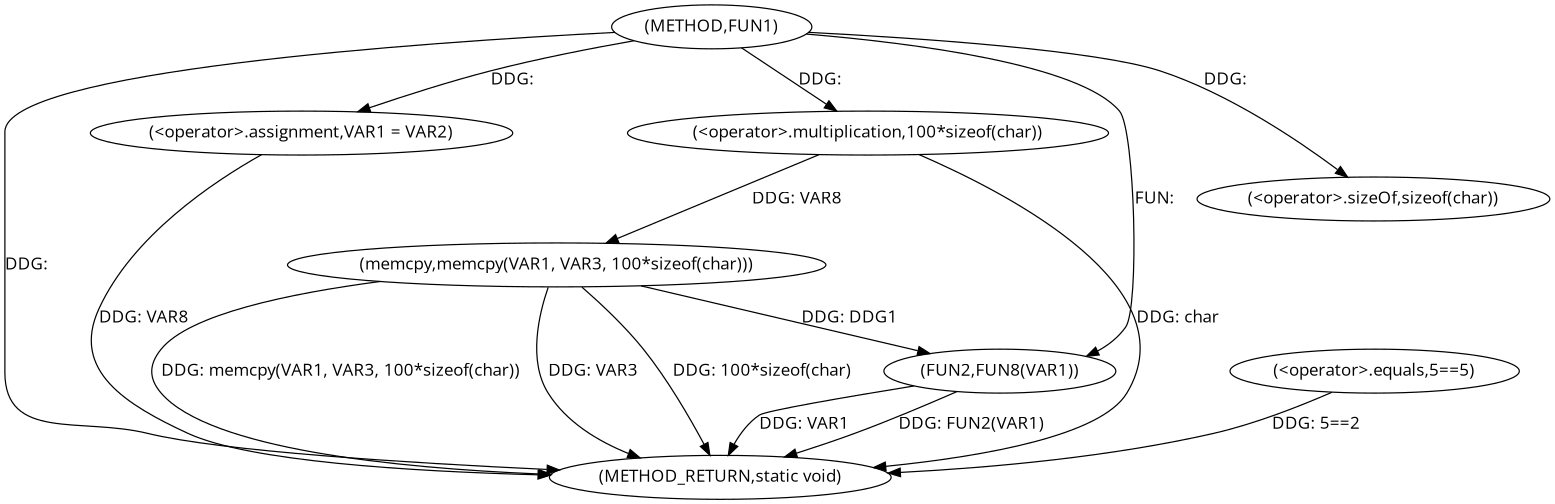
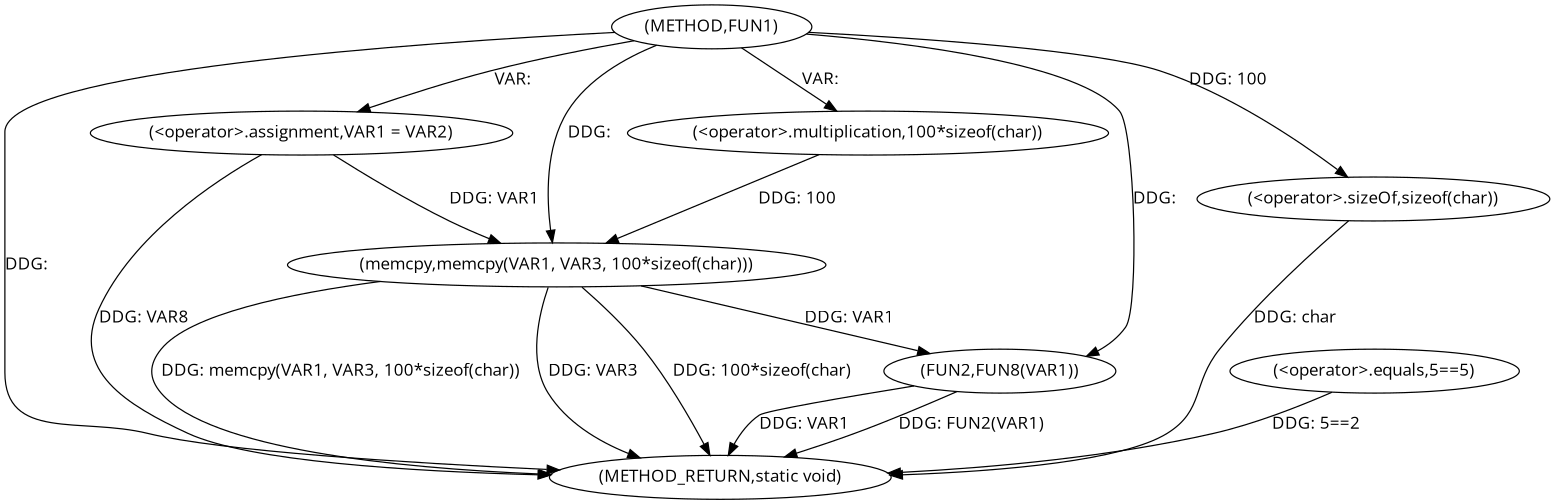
  digraph {
    fontname="Open Sans"
    node [fontname="Open Sans"]
    edge [fontname="Open Sans"]
    n1 [label="(METHOD,FUN1)"]
    n2 [label="(<operator>.assignment,VAR1 = VAR2)"]
    n3 [label="(memcpy,memcpy(VAR1, VAR3, 100*sizeof(char)))"]
    n4 [label="(<operator>.multiplication,100*sizeof(char))"]
    n5 [label="(<operator>.sizeOf,sizeof(char))"]
    n6 [label="(FUN2,FUN8(VAR1))"]
    n7 [label="(METHOD_RETURN,static void)"]
    n8 [label="(<operator>.equals,5==5)"]
-   n1 -> n2 [label="DDG: "]
-   n1 -> n4 [label="DDG: "]
-   n1 -> n5 [label="DDG: "]
-   n1 -> n6 [label="FUN: "]
+   n1 -> n2 [label="VAR: "]
+   n1 -> n3 [label="DDG: "]
+   n1 -> n4 [label="VAR: "]
+   n1 -> n5 [label="DDG: 100"]
+   n1 -> n6 [label="DDG: "]
    n1 -> n7 [label="DDG: "]
+   n2 -> n3 [label="DDG: VAR1"]
    n2 -> n7 [label="DDG: VAR8"]
-   n3 -> n6 [label="DDG: DDG1"]
+   n3 -> n6 [label="DDG: VAR1"]
    n3 -> n7 [label="DDG: 100*sizeof(char)"]
    n3 -> n7 [label="DDG: memcpy(VAR1, VAR3, 100*sizeof(char))"]
    n3 -> n7 [label="DDG: VAR3"]
-   n4 -> n3 [label="DDG: VAR8"]
-   n4 -> n7 [label="DDG: char"]
+   n4 -> n3 [label="DDG: 100"]
+   n5 -> n7 [label="DDG: char"]
    n6 -> n7 [label="DDG: FUN2(VAR1)"]
    n6 -> n7 [label="DDG: VAR1"]
    n8 -> n7 [label="DDG: 5==2"]
  }
